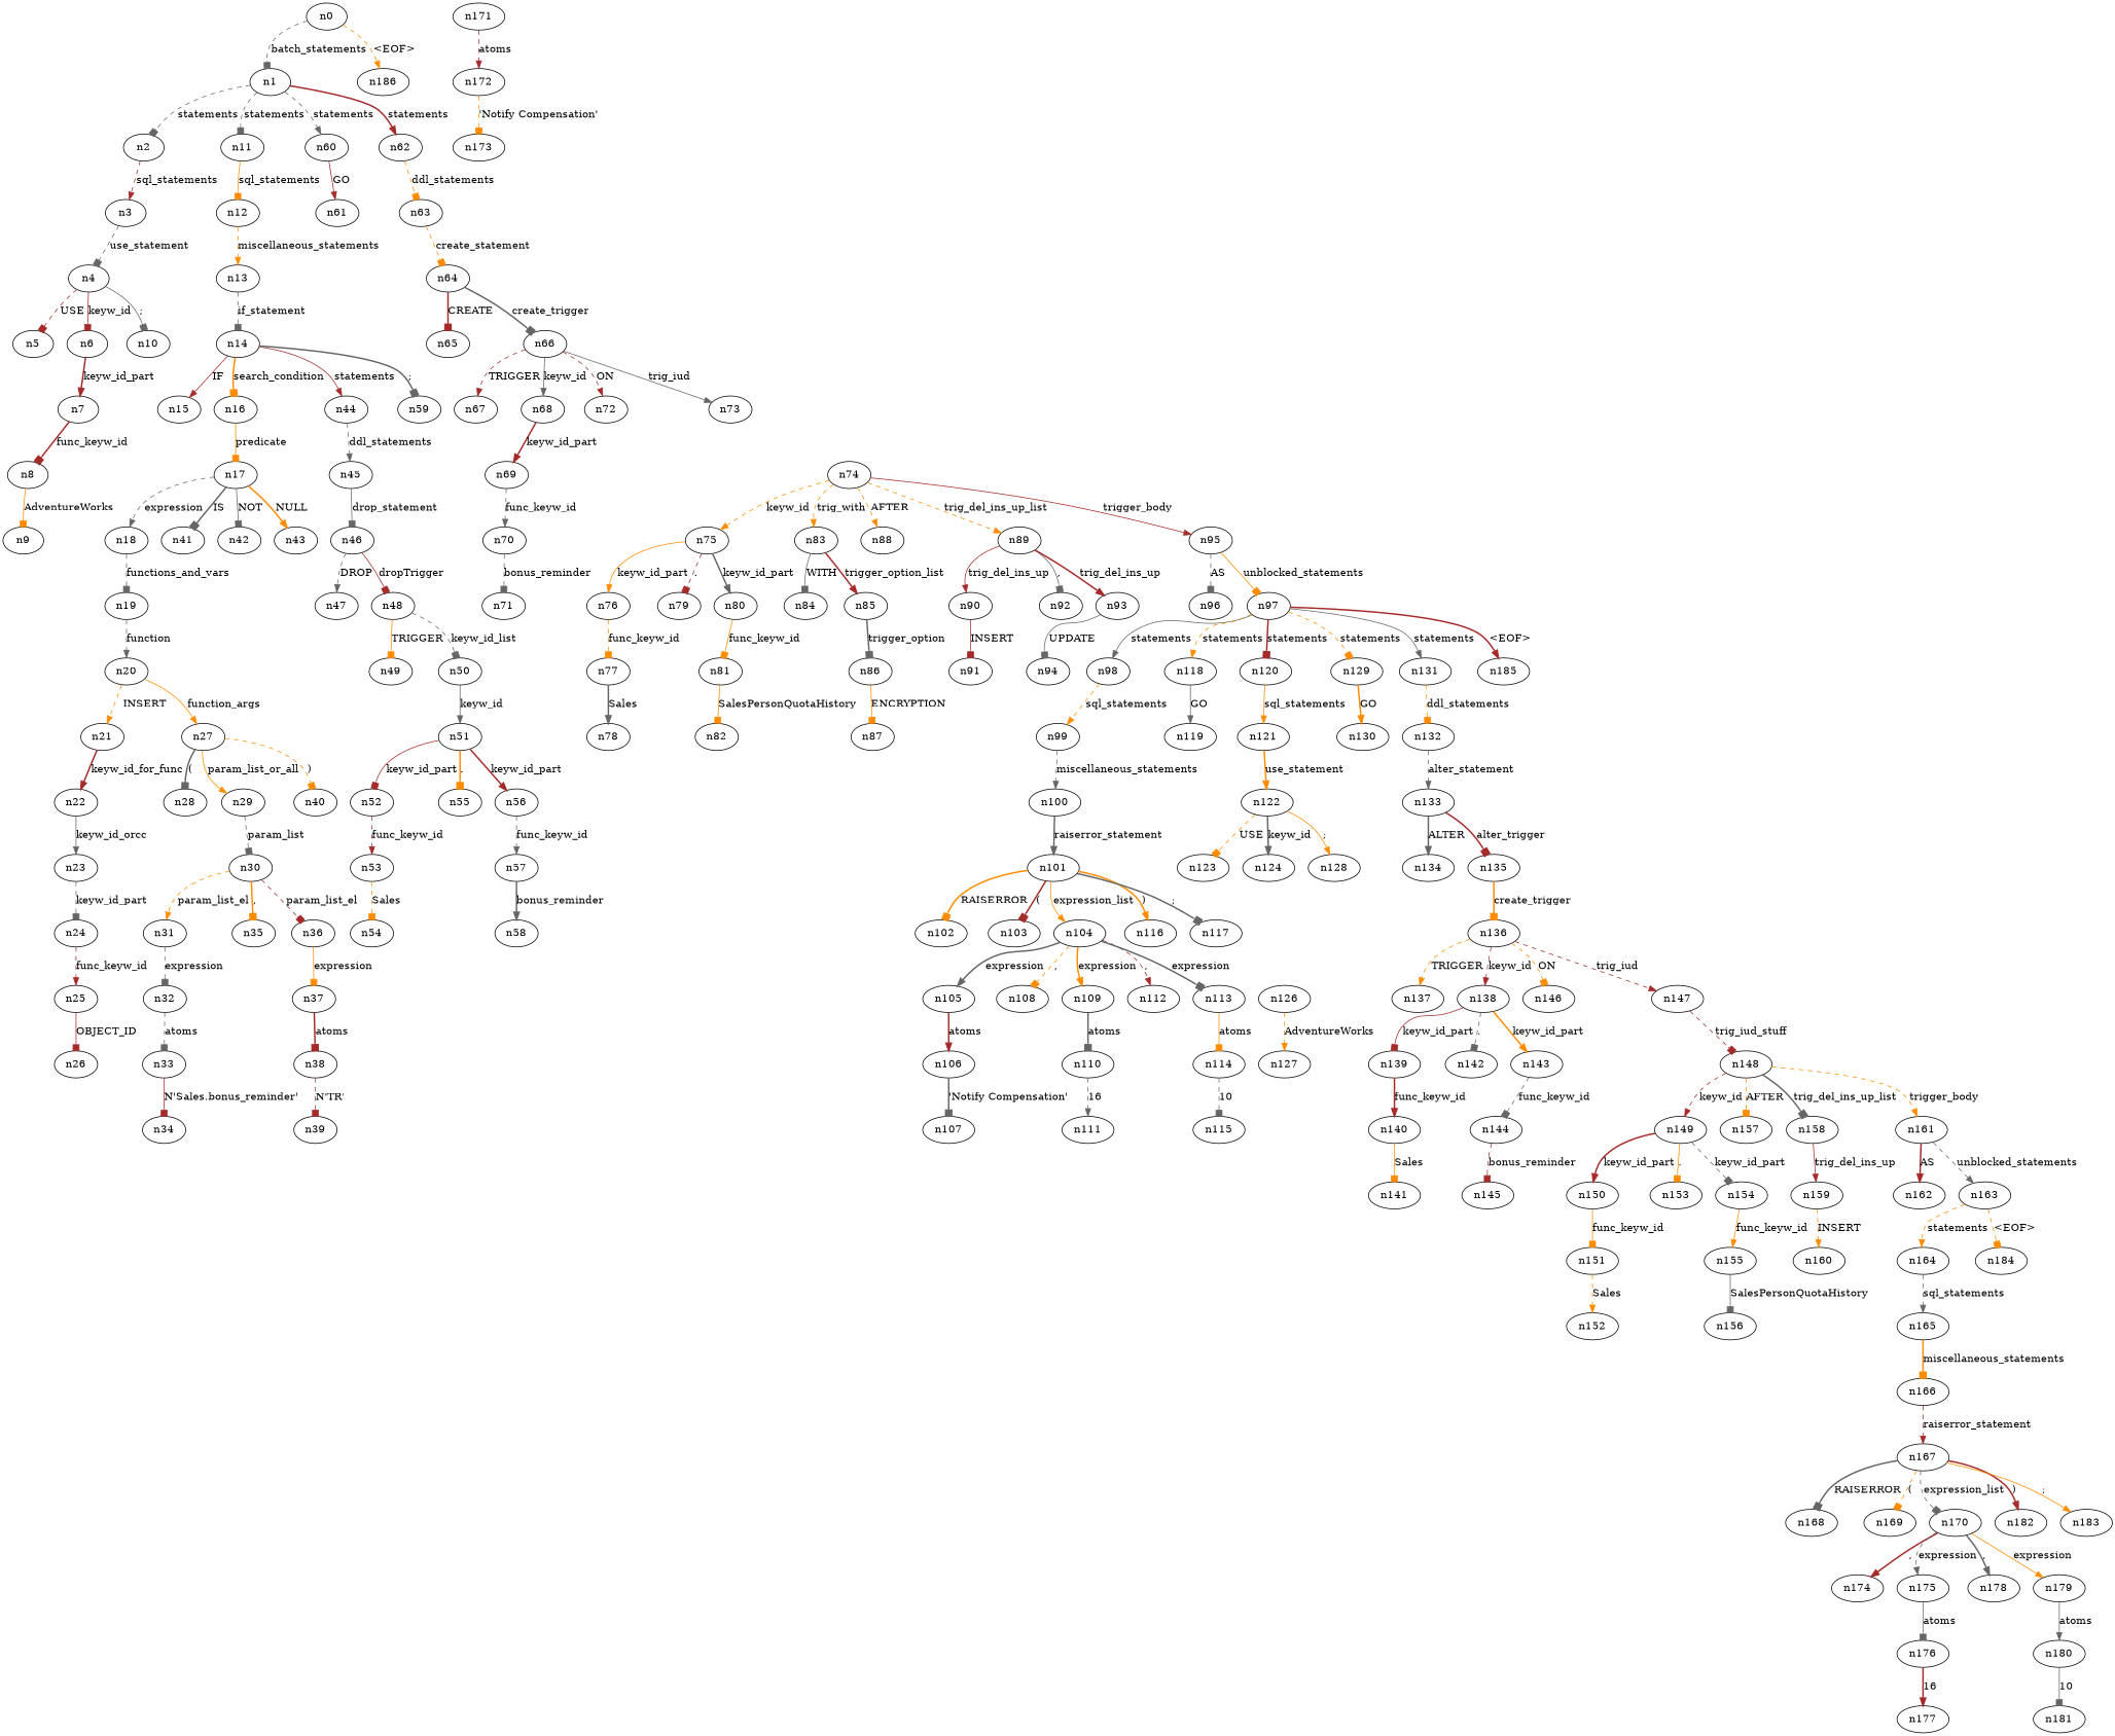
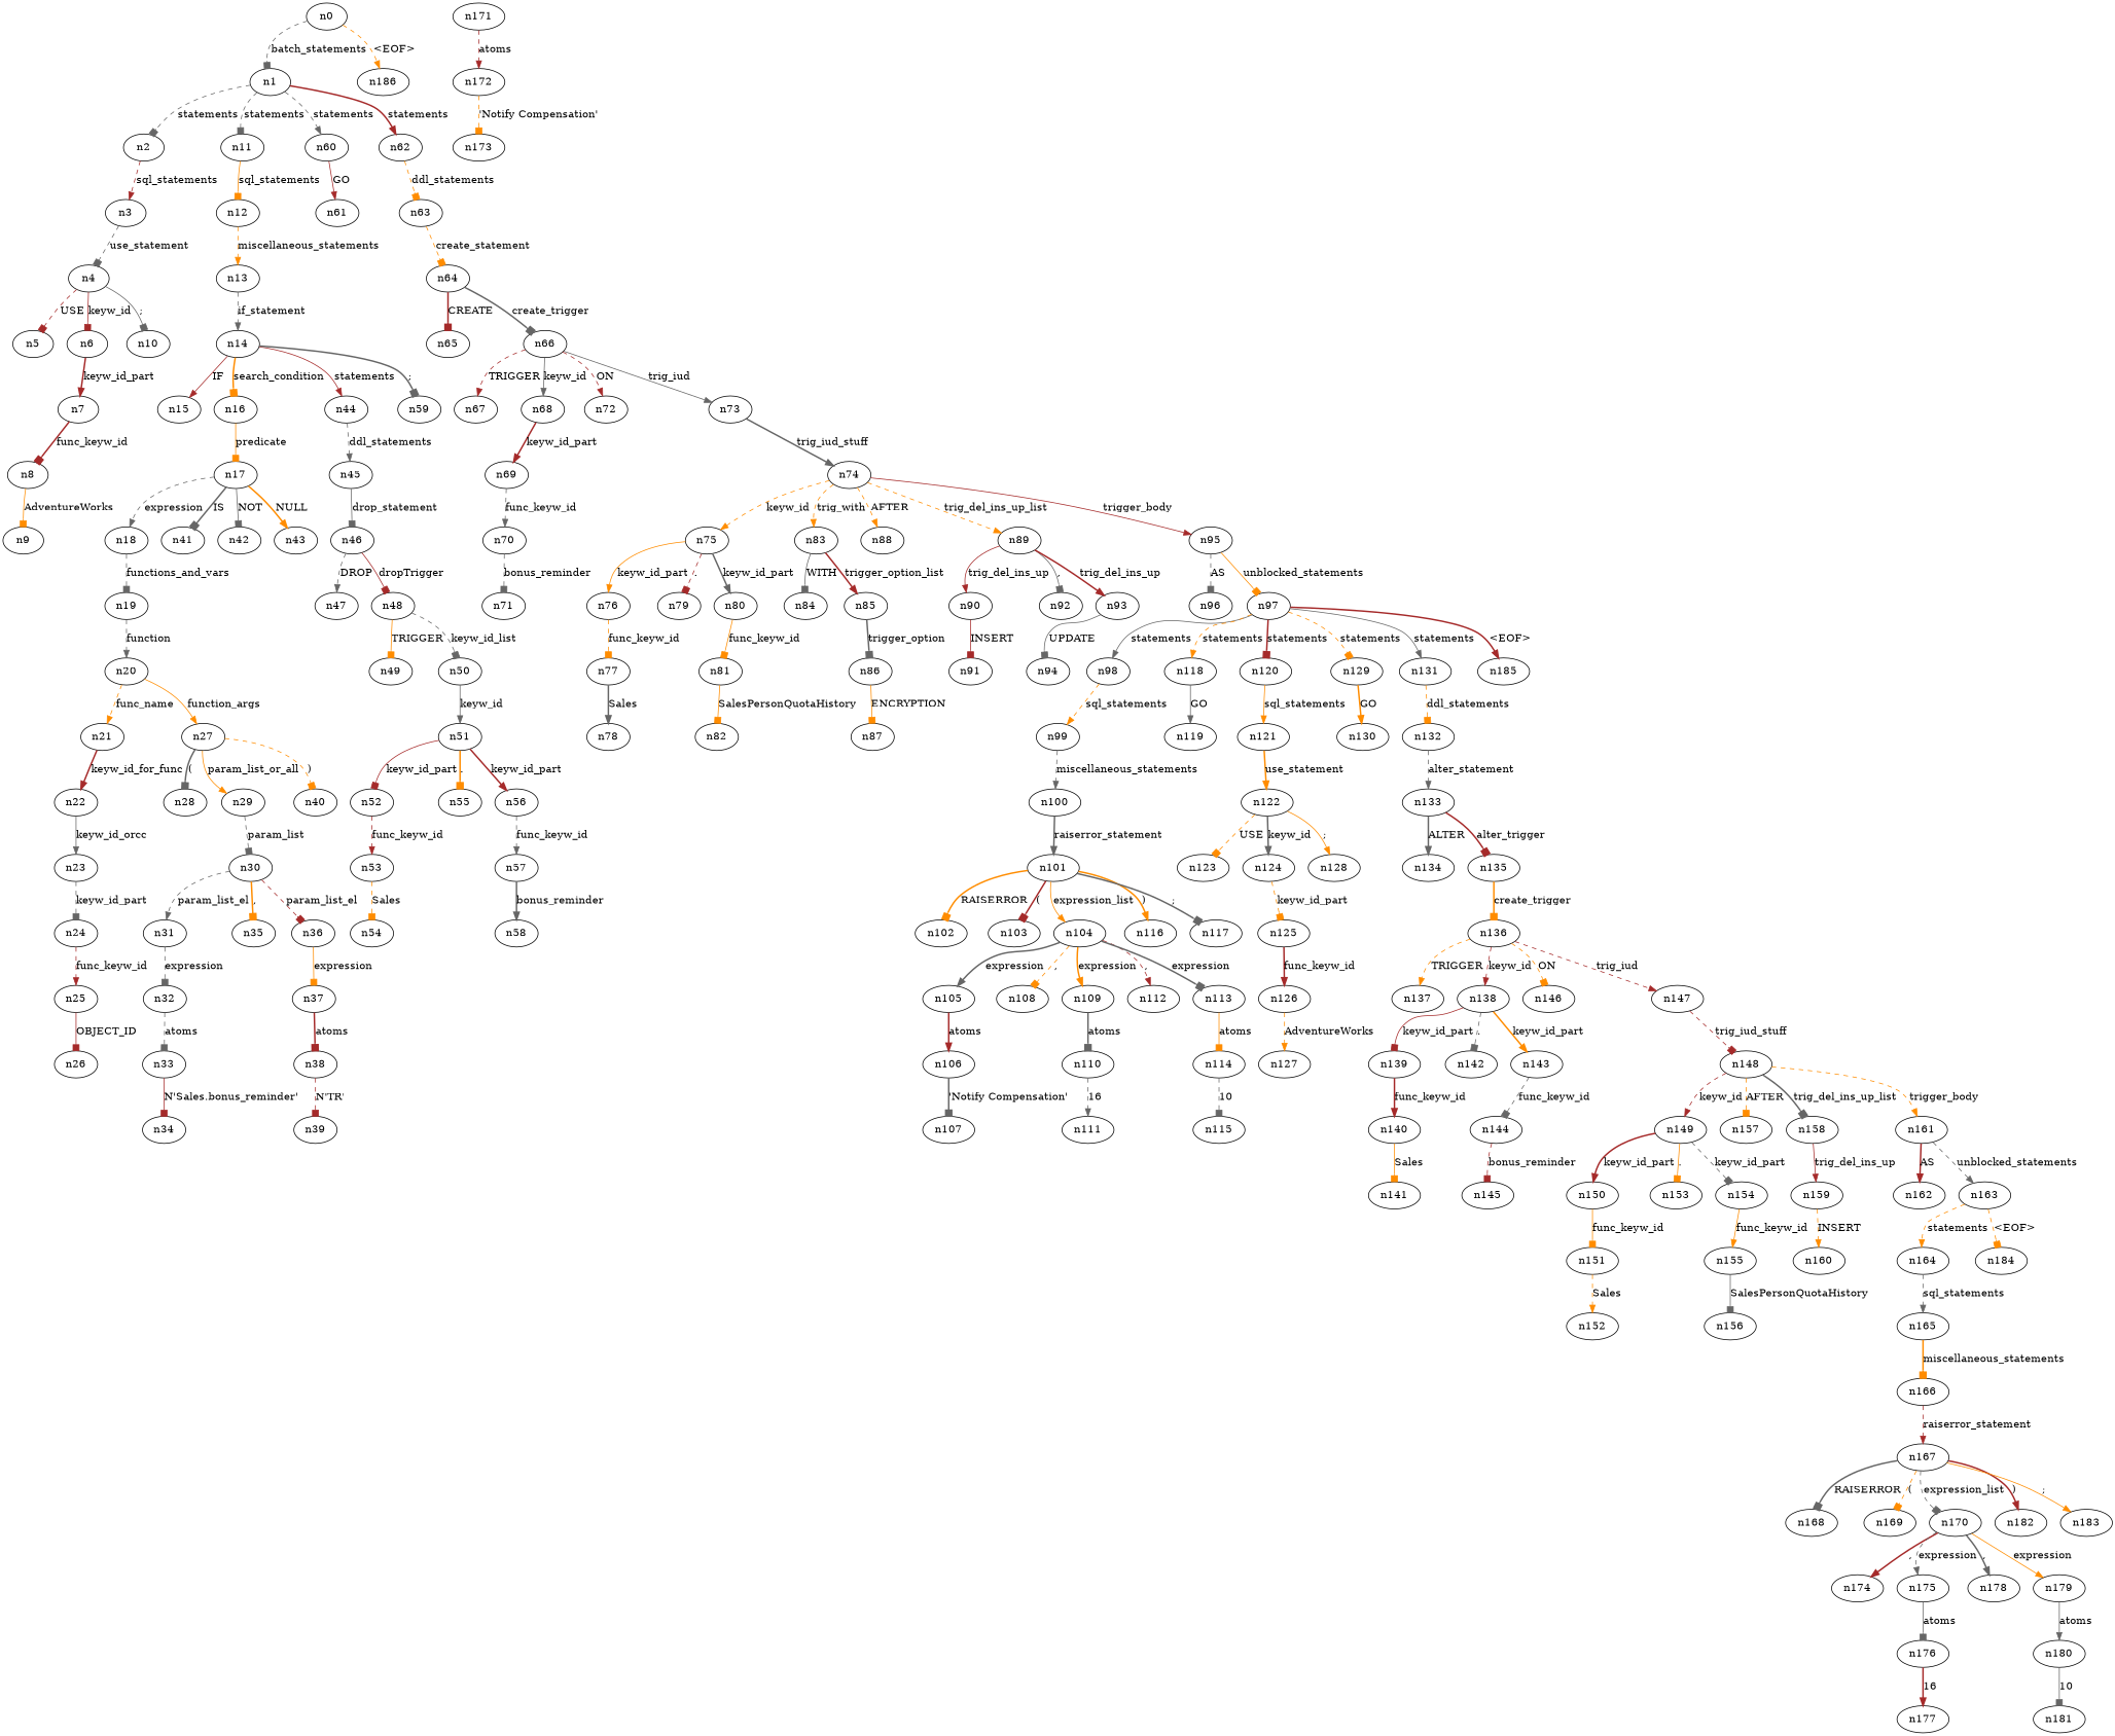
  digraph {
    edge [arrowhead=normal color=gray40 style=dashed]
    n0
    n1
    n186
    n2
    n11
    n60
    n62
    n3
    n12
    n61
    n63
    n4
    n5
    n6
    n10
    n7
    n8
    n9
    n13
    n14
    n15
    n16
    n44
    n59
    n17
    n45
    n18
    n41
    n42
    n43
    n19
    n20
    n21
    n27
    n22
    n28
    n29
    n40
    n23
    n24
    n25
    n26
    n30
    n31
    n35
    n36
    n32
    n37
    n33
    n34
    n38
    n39
    n46
    n47
    n48
    n49
    n50
    n51
    n52
    n55
    n56
    n53
    n57
    n54
    n58
    n64
    n65
    n66
    n67
    n68
    n72
    n73
    n69
    n74
    n70
    n71
    n75
    n83
    n88
    n89
    n95
    n76
    n79
    n80
    n84
    n85
    n90
    n92
    n93
    n96
    n97
    n77
    n81
    n78
    n82
    n86
    n87
    n91
    n94
    n98
    n118
    n120
    n129
    n131
    n185
    n99
    n119
    n121
    n130
    n132
    n100
    n101
    n102
    n103
    n104
    n116
    n117
    n105
    n108
    n109
    n112
    n113
    n106
    n110
    n114
    n107
    n111
    n115
    n122
    n123
    n124
    n128
+   n125
    n126
    n127
    n133
    n134
    n135
    n136
    n137
    n138
    n146
    n147
    n139
    n142
    n143
    n148
    n140
    n144
    n141
    n145
    n149
    n157
    n158
    n161
    n150
    n153
    n154
    n159
    n162
    n163
    n151
    n155
    n152
    n156
    n160
    n164
    n184
    n165
    n166
    n167
    n168
    n169
    n170
    n182
    n183
    n174
    n175
    n178
    n179
    n171
    n172
    n176
    n180
    n173
    n177
    n181
    n0 -> n1 [arrowhead=box label=batch_statements]
    n0 -> n186 [color=darkorange label="<EOF>"]
    n1 -> n2 [arrowhead=box label=statements]
    n1 -> n11 [arrowhead=box label=statements]
    n1 -> n60 [label=statements]
    n1 -> n62 [color=brown label=statements style=bold]
    n2 -> n3 [color=brown label=sql_statements]
    n11 -> n12 [arrowhead=box color=darkorange label=sql_statements style=solid]
    n60 -> n61 [color=brown label=GO style=solid]
    n62 -> n63 [arrowhead=box color=darkorange label=ddl_statements]
    n3 -> n4 [arrowhead=box label=use_statement]
    n12 -> n13 [color=darkorange label=miscellaneous_statements]
    n63 -> n64 [arrowhead=box color=darkorange label=create_statement]
    n4 -> n5 [arrowhead=box color=brown label=USE]
    n4 -> n6 [arrowhead=box color=brown label=keyw_id style=solid]
    n4 -> n10 [arrowhead=box label=";" style=solid]
    n6 -> n7 [color=brown label=keyw_id_part style=bold]
    n7 -> n8 [arrowhead=box color=brown label=func_keyw_id style=bold]
    n8 -> n9 [arrowhead=box color=darkorange label=AdventureWorks style=solid]
-   n13 -> n14 [arrowhead=box label=if_statement]
+   n13 -> n14 [label=if_statement]
    n14 -> n15 [color=brown label=IF style=solid]
    n14 -> n16 [arrowhead=box color=darkorange label=search_condition style=bold]
    n14 -> n44 [color=brown label=statements style=solid]
    n14 -> n59 [arrowhead=box label=";" style=bold]
    n16 -> n17 [arrowhead=box color=darkorange label=predicate style=solid]
    n44 -> n45 [label=ddl_statements]
    n17 -> n18 [label=expression]
    n17 -> n41 [arrowhead=box label=IS style=bold]
    n17 -> n42 [arrowhead=box label=NOT style=solid]
    n17 -> n43 [color=darkorange label=NULL style=bold]
    n45 -> n46 [arrowhead=box label=drop_statement style=solid]
    n18 -> n19 [arrowhead=box label=functions_and_vars]
    n19 -> n20 [label=function]
-   n20 -> n21 [color=darkorange label=INSERT]
+   n20 -> n21 [color=darkorange label=func_name]
    n20 -> n27 [color=darkorange label=function_args style=solid]
    n21 -> n22 [color=brown label=keyw_id_for_func style=bold]
    n27 -> n28 [arrowhead=box label="(" style=bold]
    n27 -> n29 [color=darkorange label=param_list_or_all style=solid]
    n27 -> n40 [arrowhead=box color=darkorange label=")"]
    n22 -> n23 [label=keyw_id_orcc style=solid]
    n29 -> n30 [arrowhead=box label=param_list]
    n23 -> n24 [arrowhead=box label=keyw_id_part]
    n24 -> n25 [color=brown label=func_keyw_id]
    n25 -> n26 [arrowhead=box color=brown label=OBJECT_ID style=solid]
-   n30 -> n31 [color=darkorange label=param_list_el]
+   n30 -> n31 [label=param_list_el]
    n30 -> n35 [arrowhead=box color=darkorange label="," style=bold]
    n30 -> n36 [arrowhead=box color=brown label=param_list_el]
    n31 -> n32 [arrowhead=box label=expression]
    n36 -> n37 [arrowhead=box color=darkorange label=expression style=solid]
    n32 -> n33 [arrowhead=box label=atoms]
    n37 -> n38 [arrowhead=box color=brown label=atoms style=bold]
    n33 -> n34 [arrowhead=box color=brown label="N'Sales.bonus_reminder'" style=solid]
    n38 -> n39 [arrowhead=box color=brown label="N'TR'"]
    n46 -> n47 [label=DROP]
    n46 -> n48 [arrowhead=box color=brown label=dropTrigger style=solid]
    n48 -> n49 [arrowhead=box color=darkorange label=TRIGGER style=solid]
    n48 -> n50 [arrowhead=box label=keyw_id_list]
    n50 -> n51 [label=keyw_id style=solid]
    n51 -> n52 [arrowhead=box color=brown label=keyw_id_part style=solid]
    n51 -> n55 [arrowhead=box color=darkorange label="." style=bold]
    n51 -> n56 [color=brown label=keyw_id_part style=bold]
    n52 -> n53 [color=brown label=func_keyw_id]
    n56 -> n57 [label=func_keyw_id]
    n53 -> n54 [arrowhead=box color=darkorange label=Sales]
    n57 -> n58 [label=bonus_reminder style=bold]
    n64 -> n65 [arrowhead=box color=brown label=CREATE style=bold]
    n64 -> n66 [arrowhead=box label=create_trigger style=bold]
    n66 -> n67 [color=brown label=TRIGGER]
    n66 -> n68 [label=keyw_id style=solid]
    n66 -> n72 [color=brown label=ON]
    n66 -> n73 [label=trig_iud style=solid]
    n68 -> n69 [color=brown label=keyw_id_part style=bold]
+   n73 -> n74 [label=trig_iud_stuff style=bold]
    n69 -> n70 [label=func_keyw_id]
    n74 -> n75 [color=darkorange label=keyw_id]
    n74 -> n83 [color=darkorange label=trig_with]
    n74 -> n88 [color=darkorange label=AFTER]
    n74 -> n89 [color=darkorange label=trig_del_ins_up_list]
    n74 -> n95 [color=brown label=trigger_body style=solid]
    n70 -> n71 [arrowhead=box label=bonus_reminder]
    n75 -> n76 [color=darkorange label=keyw_id_part style=solid]
    n75 -> n79 [arrowhead=box color=brown label="."]
    n75 -> n80 [label=keyw_id_part style=bold]
    n83 -> n84 [arrowhead=box label=WITH style=solid]
    n83 -> n85 [color=brown label=trigger_option_list style=bold]
    n89 -> n90 [color=brown label=trig_del_ins_up style=solid]
    n89 -> n92 [arrowhead=box label="," style=solid]
    n89 -> n93 [color=brown label=trig_del_ins_up style=bold]
    n95 -> n96 [arrowhead=box label=AS]
    n95 -> n97 [arrowhead=box color=darkorange label=unblocked_statements style=solid]
    n76 -> n77 [arrowhead=box color=darkorange label=func_keyw_id]
    n80 -> n81 [arrowhead=box color=darkorange label=func_keyw_id style=solid]
    n85 -> n86 [arrowhead=box label=trigger_option style=bold]
    n90 -> n91 [arrowhead=box color=brown label=INSERT style=solid]
    n93 -> n94 [arrowhead=box label=UPDATE style=solid]
    n97 -> n98 [label=statements style=solid]
    n97 -> n118 [color=darkorange label=statements]
    n97 -> n120 [arrowhead=box color=brown label=statements style=bold]
    n97 -> n129 [arrowhead=box color=darkorange label=statements]
    n97 -> n131 [label=statements style=solid]
    n97 -> n185 [color=brown label="<EOF>" style=bold]
    n77 -> n78 [label=Sales style=bold]
    n81 -> n82 [arrowhead=box color=darkorange label=SalesPersonQuotaHistory style=solid]
    n86 -> n87 [arrowhead=box color=darkorange label=ENCRYPTION style=solid]
    n98 -> n99 [color=darkorange label=sql_statements]
    n118 -> n119 [label=GO style=solid]
    n120 -> n121 [color=darkorange label=sql_statements style=solid]
    n129 -> n130 [color=darkorange label=GO style=bold]
    n131 -> n132 [arrowhead=box color=darkorange label=ddl_statements]
    n99 -> n100 [label=miscellaneous_statements]
    n121 -> n122 [color=darkorange label=use_statement style=bold]
    n132 -> n133 [label=alter_statement]
    n100 -> n101 [label=raiserror_statement style=bold]
    n101 -> n102 [arrowhead=box color=darkorange label=RAISERROR style=bold]
    n101 -> n103 [arrowhead=box color=brown label="(" style=bold]
    n101 -> n104 [color=darkorange label=expression_list style=solid]
    n101 -> n116 [color=darkorange label=")" style=bold]
    n101 -> n117 [arrowhead=box label=";" style=bold]
    n104 -> n105 [label=expression style=bold]
    n104 -> n108 [arrowhead=box color=darkorange label=","]
    n104 -> n109 [color=darkorange label=expression style=bold]
    n104 -> n112 [color=brown label=","]
    n104 -> n113 [arrowhead=box label=expression style=bold]
    n105 -> n106 [color=brown label=atoms style=bold]
    n109 -> n110 [arrowhead=box label=atoms style=bold]
    n113 -> n114 [arrowhead=box color=darkorange label=atoms style=solid]
    n106 -> n107 [arrowhead=box label="'Notify Compensation'" style=bold]
    n110 -> n111 [label=16]
    n114 -> n115 [arrowhead=box label=10]
    n122 -> n123 [arrowhead=box color=darkorange label=USE]
    n122 -> n124 [label=keyw_id style=bold]
    n122 -> n128 [color=darkorange label=";" style=solid]
+   n124 -> n125 [arrowhead=box color=darkorange label=keyw_id_part]
+   n125 -> n126 [color=brown label=func_keyw_id style=bold]
    n126 -> n127 [color=darkorange label=AdventureWorks]
    n133 -> n134 [label=ALTER style=bold]
    n133 -> n135 [arrowhead=box color=brown label=alter_trigger style=bold]
    n135 -> n136 [arrowhead=box color=darkorange label=create_trigger style=bold]
    n136 -> n137 [color=darkorange label=TRIGGER]
    n136 -> n138 [color=brown label=keyw_id]
    n136 -> n146 [arrowhead=box color=darkorange label=ON]
    n136 -> n147 [color=brown label=trig_iud]
    n138 -> n139 [arrowhead=box color=brown label=keyw_id_part style=solid]
    n138 -> n142 [arrowhead=box label="."]
    n138 -> n143 [color=darkorange label=keyw_id_part style=bold]
    n147 -> n148 [arrowhead=box color=brown label=trig_iud_stuff]
    n139 -> n140 [color=brown label=func_keyw_id style=bold]
    n143 -> n144 [arrowhead=box label=func_keyw_id]
    n148 -> n149 [color=brown label=keyw_id]
    n148 -> n157 [arrowhead=box color=darkorange label=AFTER]
    n148 -> n158 [arrowhead=box label=trig_del_ins_up_list style=bold]
    n148 -> n161 [color=darkorange label=trigger_body]
    n140 -> n141 [arrowhead=box color=darkorange label=Sales style=solid]
    n144 -> n145 [arrowhead=box color=brown label=bonus_reminder]
    n149 -> n150 [color=brown label=keyw_id_part style=bold]
    n149 -> n153 [arrowhead=box color=darkorange label="." style=solid]
    n149 -> n154 [arrowhead=box label=keyw_id_part]
    n158 -> n159 [color=brown label=trig_del_ins_up style=solid]
    n161 -> n162 [color=brown label=AS style=bold]
    n161 -> n163 [label=unblocked_statements]
    n150 -> n151 [arrowhead=box color=darkorange label=func_keyw_id style=solid]
    n154 -> n155 [color=darkorange label=func_keyw_id style=solid]
    n159 -> n160 [color=darkorange label=INSERT]
    n163 -> n164 [color=darkorange label=statements]
    n163 -> n184 [arrowhead=box color=darkorange label="<EOF>"]
    n151 -> n152 [color=darkorange label=Sales]
    n155 -> n156 [arrowhead=box label=SalesPersonQuotaHistory style=solid]
    n164 -> n165 [label=sql_statements]
    n165 -> n166 [arrowhead=box color=darkorange label=miscellaneous_statements style=bold]
    n166 -> n167 [color=brown label=raiserror_statement]
    n167 -> n168 [arrowhead=box label=RAISERROR style=bold]
    n167 -> n169 [arrowhead=box color=darkorange label="("]
    n167 -> n170 [arrowhead=box label=expression_list]
    n167 -> n182 [color=brown label=")" style=bold]
    n167 -> n183 [color=darkorange label=";" style=solid]
    n170 -> n174 [color=brown label="," style=bold]
    n170 -> n175 [label=expression]
    n170 -> n178 [label="," style=bold]
    n170 -> n179 [color=darkorange label=expression style=solid]
    n175 -> n176 [arrowhead=box label=atoms style=solid]
    n179 -> n180 [label=atoms style=solid]
    n171 -> n172 [color=brown label=atoms]
    n172 -> n173 [arrowhead=box color=darkorange label="'Notify Compensation'"]
    n176 -> n177 [color=brown label=16 style=bold]
    n180 -> n181 [arrowhead=box label=10 style=solid]
  }
